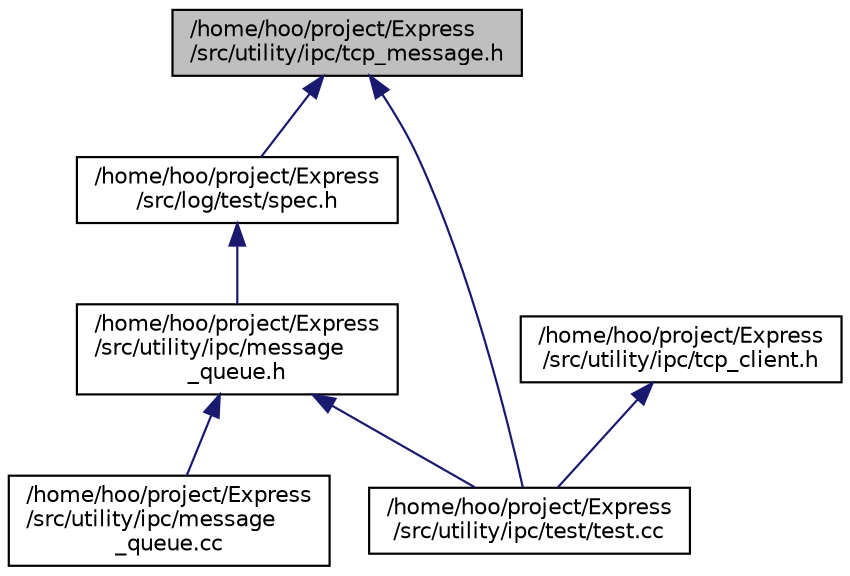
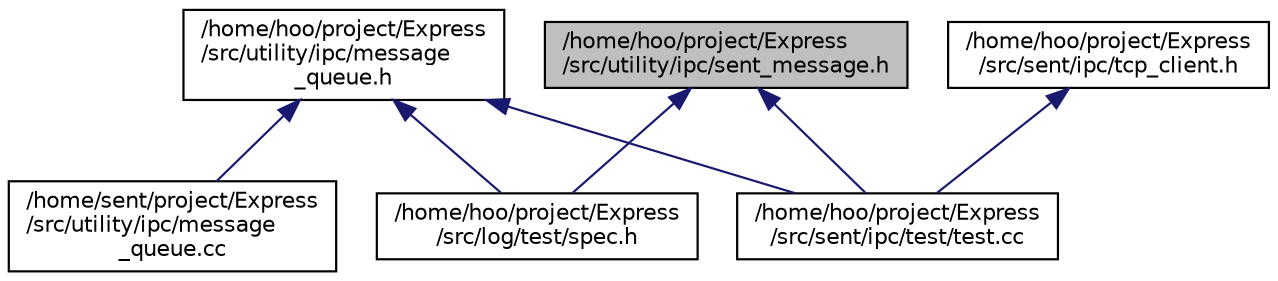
  digraph {
    node [color=black fillcolor=white fontname=Helvetica fontsize=10 shape=record style=filled]
    edge [color=midnightblue dir=back fontname=Helvetica fontsize=10 labelfontname=Helvetica labelfontsize=10 style=solid]
-   n1 [fillcolor=grey75 fontcolor=black height=0.2 label="/home/hoo/project/Express\l/src/utility/ipc/tcp_message.h" width=0.4]
+   n1 [fillcolor=grey75 fontcolor=black height=0.2 label="/home/hoo/project/Express\l/src/utility/ipc/sent_message.h" width=0.4]
    n2 [height=0.2 label="/home/hoo/project/Express\l/src/log/test/spec.h" width=0.4]
-   n3 [height=0.2 label="/home/hoo/project/Express\l/src/utility/ipc/test/test.cc" width=0.4]
+   n3 [height=0.2 label="/home/hoo/project/Express\l/src/sent/ipc/test/test.cc" width=0.4]
    n4 [height=0.2 label="/home/hoo/project/Express\l/src/utility/ipc/message\l_queue.h" width=0.4]
-   n5 [height=0.2 label="/home/hoo/project/Express\l/src/utility/ipc/message\l_queue.cc" width=0.4]
-   n6 [height=0.2 label="/home/hoo/project/Express\l/src/utility/ipc/tcp_client.h" width=0.4]
+   n5 [height=0.2 label="/home/sent/project/Express\l/src/utility/ipc/message\l_queue.cc" width=0.4]
+   n6 [height=0.2 label="/home/hoo/project/Express\l/src/sent/ipc/tcp_client.h" width=0.4]
    n1 -> n2
    n1 -> n3
-   n2 -> n4
+   n4 -> n2
    n4 -> n3
    n4 -> n5
    n6 -> n3
  }
